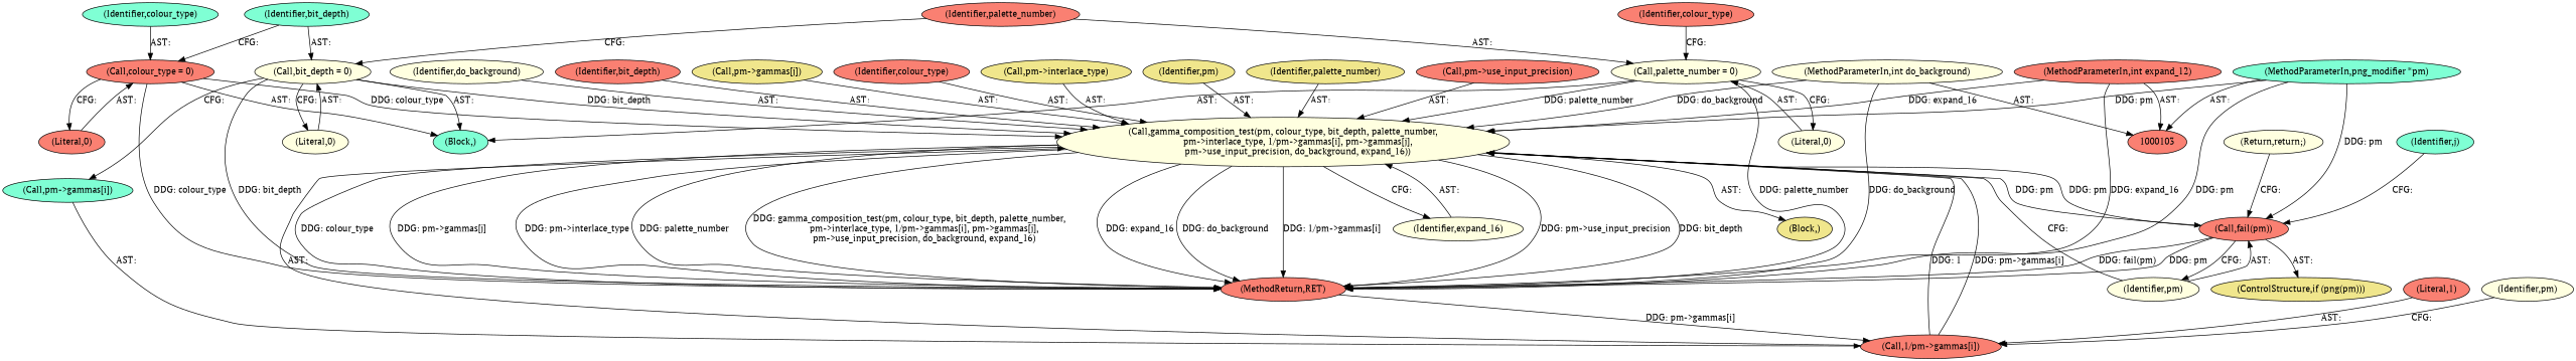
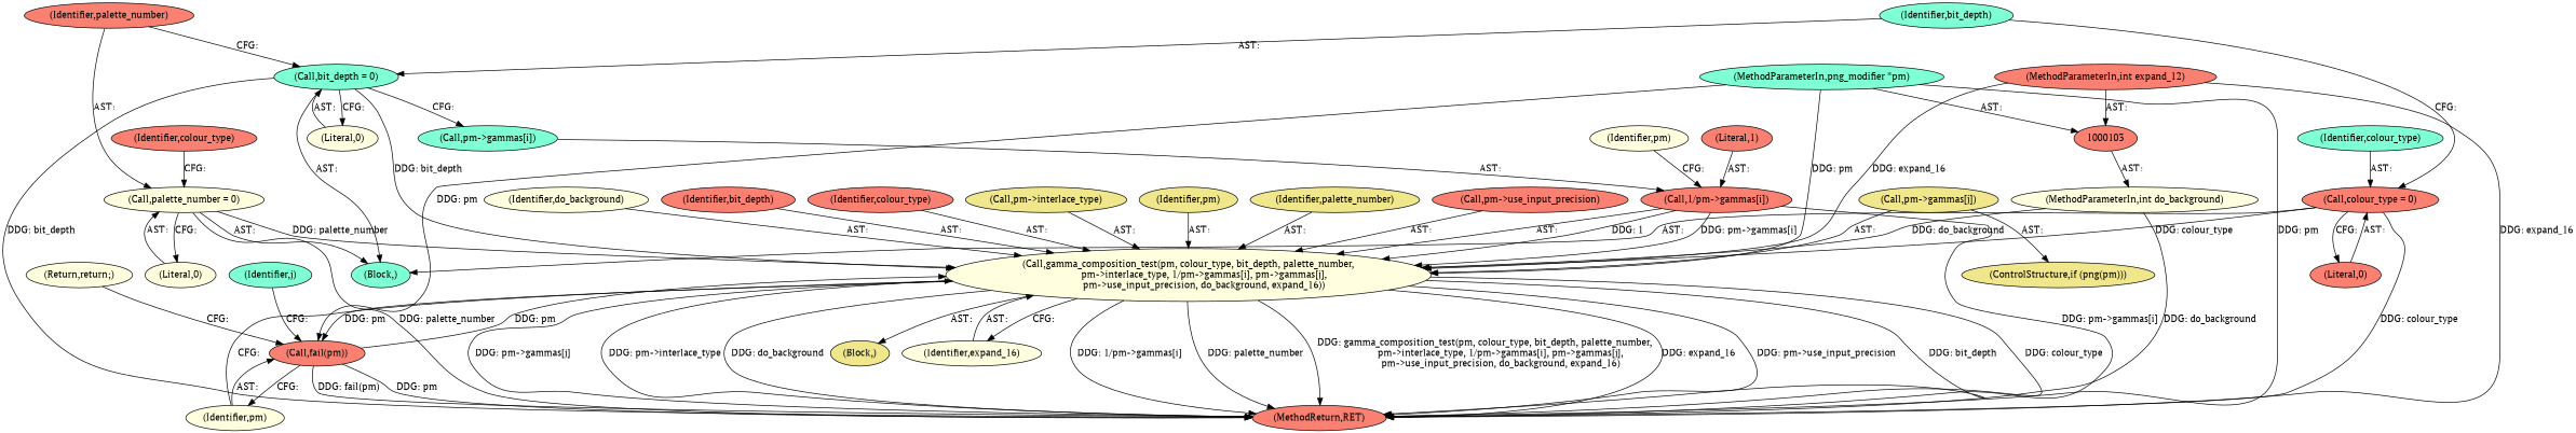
  digraph {
    fontname="PT Serif"
    node [fillcolor=salmon fontname="PT Serif" style=filled]
    edge [fontname="PT Serif"]
    n1 [fillcolor=lightyellow label="(Call,gamma_composition_test(pm, colour_type, bit_depth, palette_number,\n            pm->interlace_type, 1/pm->gammas[i], pm->gammas[j],\n            pm->use_input_precision, do_background, expand_16))"]
    n2 [label="(Call,fail(pm))"]
    n3 [label="(MethodReturn,RET)"]
    n4 [fillcolor=khaki label="(Block,)"]
    n5 [fillcolor=lightyellow label="(Identifier,expand_16)"]
    n6 [fillcolor=khaki label="(ControlStructure,if (png(pm)))"]
    n7 [fillcolor=lightyellow label="(Identifier,pm)"]
    n8 [fillcolor=aquamarine label="(MethodParameterIn,png_modifier *pm)"]
    1000103
    n10 [label="(Call,colour_type = 0)"]
    n11 [label="(Literal,0)"]
    n12 [fillcolor=aquamarine label="(Block,)"]
-   n13 [fillcolor=lightyellow label="(Call,bit_depth = 0)"]
+   n13 [fillcolor=aquamarine label="(Call,bit_depth = 0)"]
    n14 [fillcolor=lightyellow label="(Literal,0)"]
    n15 [fillcolor=aquamarine label="(Call,pm->gammas[i])"]
    n16 [fillcolor=lightyellow label="(Call,palette_number = 0)"]
    n17 [fillcolor=lightyellow label="(Literal,0)"]
    n18 [label="(Call,1/pm->gammas[i])"]
    n19 [fillcolor=lightyellow label="(MethodParameterIn,int do_background)"]
    n20 [label="(MethodParameterIn,int expand_12)"]
    n21 [fillcolor=aquamarine label="(Identifier,j)"]
    n22 [fillcolor=lightyellow label="(Identifier,do_background)"]
    n23 [label="(Literal,1)"]
    n24 [label="(Identifier,bit_depth)"]
    n25 [fillcolor=khaki label="(Call,pm->gammas[j])"]
    n26 [label="(Identifier,colour_type)"]
    n27 [fillcolor=lightyellow label="(Identifier,pm)"]
    n28 [label="(Identifier,palette_number)"]
    n29 [fillcolor=lightyellow label="(Return,return;)"]
    n30 [label="(Identifier,colour_type)"]
    n31 [fillcolor=khaki label="(Call,pm->interlace_type)"]
    n32 [fillcolor=aquamarine label="(Identifier,colour_type)"]
    n33 [fillcolor=aquamarine label="(Identifier,bit_depth)"]
    n34 [fillcolor=khaki label="(Identifier,pm)"]
    n35 [fillcolor=khaki label="(Identifier,palette_number)"]
    n36 [label="(Call,pm->use_input_precision)"]
    n1 -> n2 [label="DDG: pm"]
    n1 -> n3 [label="DDG: do_background"]
    n1 -> n3 [label="DDG: 1/pm->gammas[i]"]
    n1 -> n3 [label="DDG: palette_number"]
    n1 -> n3 [label="DDG: gamma_composition_test(pm, colour_type, bit_depth, palette_number,\n            pm->interlace_type, 1/pm->gammas[i], pm->gammas[j],\n            pm->use_input_precision, do_background, expand_16)"]
    n1 -> n3 [label="DDG: expand_16"]
    n1 -> n3 [label="DDG: pm->use_input_precision"]
    n1 -> n3 [label="DDG: bit_depth"]
    n1 -> n3 [label="DDG: colour_type"]
    n1 -> n3 [label="DDG: pm->gammas[j]"]
    n1 -> n3 [label="DDG: pm->interlace_type"]
    n1 -> n4 [label="AST: "]
    n1 -> n5 [label="CFG: "]
    n2 -> n1 [label="DDG: pm"]
    n2 -> n3 [label="DDG: fail(pm)"]
    n2 -> n3 [label="DDG: pm"]
-   n2 -> n6 [label="AST: "]
+   n25 -> n6 [label="AST: "]
    n2 -> n7 [label="CFG: "]
    n5 -> n1 [label="AST: "]
    n7 -> n1 [label="CFG: "]
    n7 -> n2 [label="AST: "]
    n8 -> n1 [label="DDG: pm"]
    n8 -> n2 [label="DDG: pm"]
    n8 -> n3 [label="DDG: pm"]
    n8 -> 1000103 [label="AST: "]
    n10 -> n1 [label="DDG: colour_type"]
    n10 -> n3 [label="DDG: colour_type"]
    n10 -> n11 [label="CFG: "]
    n10 -> n12 [label="AST: "]
    n11 -> n10 [label="AST: "]
    n13 -> n1 [label="DDG: bit_depth"]
    n13 -> n3 [label="DDG: bit_depth"]
    n13 -> n12 [label="AST: "]
    n13 -> n14 [label="CFG: "]
    n13 -> n15 [label="CFG: "]
    n14 -> n13 [label="AST: "]
    n15 -> n18 [label="AST: "]
    n16 -> n1 [label="DDG: palette_number"]
    n16 -> n3 [label="DDG: palette_number"]
    n16 -> n12 [label="AST: "]
    n16 -> n17 [label="CFG: "]
    n17 -> n16 [label="AST: "]
    n18 -> n1 [label="AST: "]
    n18 -> n1 [label="DDG: 1"]
    n18 -> n1 [label="DDG: pm->gammas[i]"]
-   n3 -> n18 [label="DDG: pm->gammas[i]"]
+   n18 -> n3 [label="DDG: pm->gammas[i]"]
    n19 -> n1 [label="DDG: do_background"]
    n19 -> n3 [label="DDG: do_background"]
-   n19 -> 1000103 [label="AST: "]
+   1000103 -> n19 [label="AST: "]
    n20 -> n1 [label="DDG: expand_16"]
    n20 -> n3 [label="DDG: expand_16"]
    n20 -> 1000103 [label="AST: "]
    n21 -> n2 [label="CFG: "]
    n22 -> n1 [label="AST: "]
    n23 -> n18 [label="AST: "]
    n24 -> n1 [label="AST: "]
    n25 -> n1 [label="AST: "]
    n26 -> n16 [label="CFG: "]
    n27 -> n18 [label="CFG: "]
    n28 -> n13 [label="CFG: "]
    n28 -> n16 [label="AST: "]
    n29 -> n2 [label="CFG: "]
    n30 -> n1 [label="AST: "]
    n31 -> n1 [label="AST: "]
    n32 -> n10 [label="AST: "]
    n33 -> n10 [label="CFG: "]
    n33 -> n13 [label="AST: "]
    n34 -> n1 [label="AST: "]
    n35 -> n1 [label="AST: "]
    n36 -> n1 [label="AST: "]
  }
